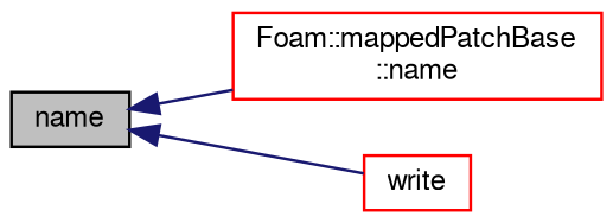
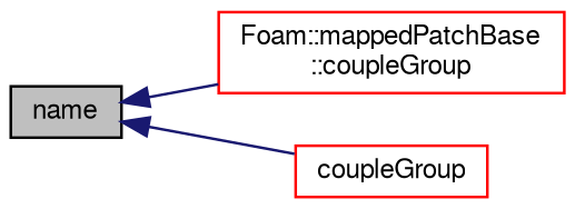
  digraph {
    rankdir=LR
    node [color=red fontname=FreeSans fontsize=10 shape=record]
    edge [color=midnightblue dir=back fontname=FreeSans fontsize=10 labelfontname=FreeSans labelfontsize=10 style=solid]
    n1 [color=black fillcolor=grey75 fontcolor=black height=0.2 label=name style=filled width=0.4]
-   n2 [height=0.2 label="Foam::mappedPatchBase\l::name" width=0.4]
-   n3 [height=0.2 label=write width=0.4]
+   n2 [height=0.2 label="Foam::mappedPatchBase\l::coupleGroup" width=0.4]
+   n3 [height=0.2 label=coupleGroup width=0.4]
    n1 -> n2
    n1 -> n3
  }
